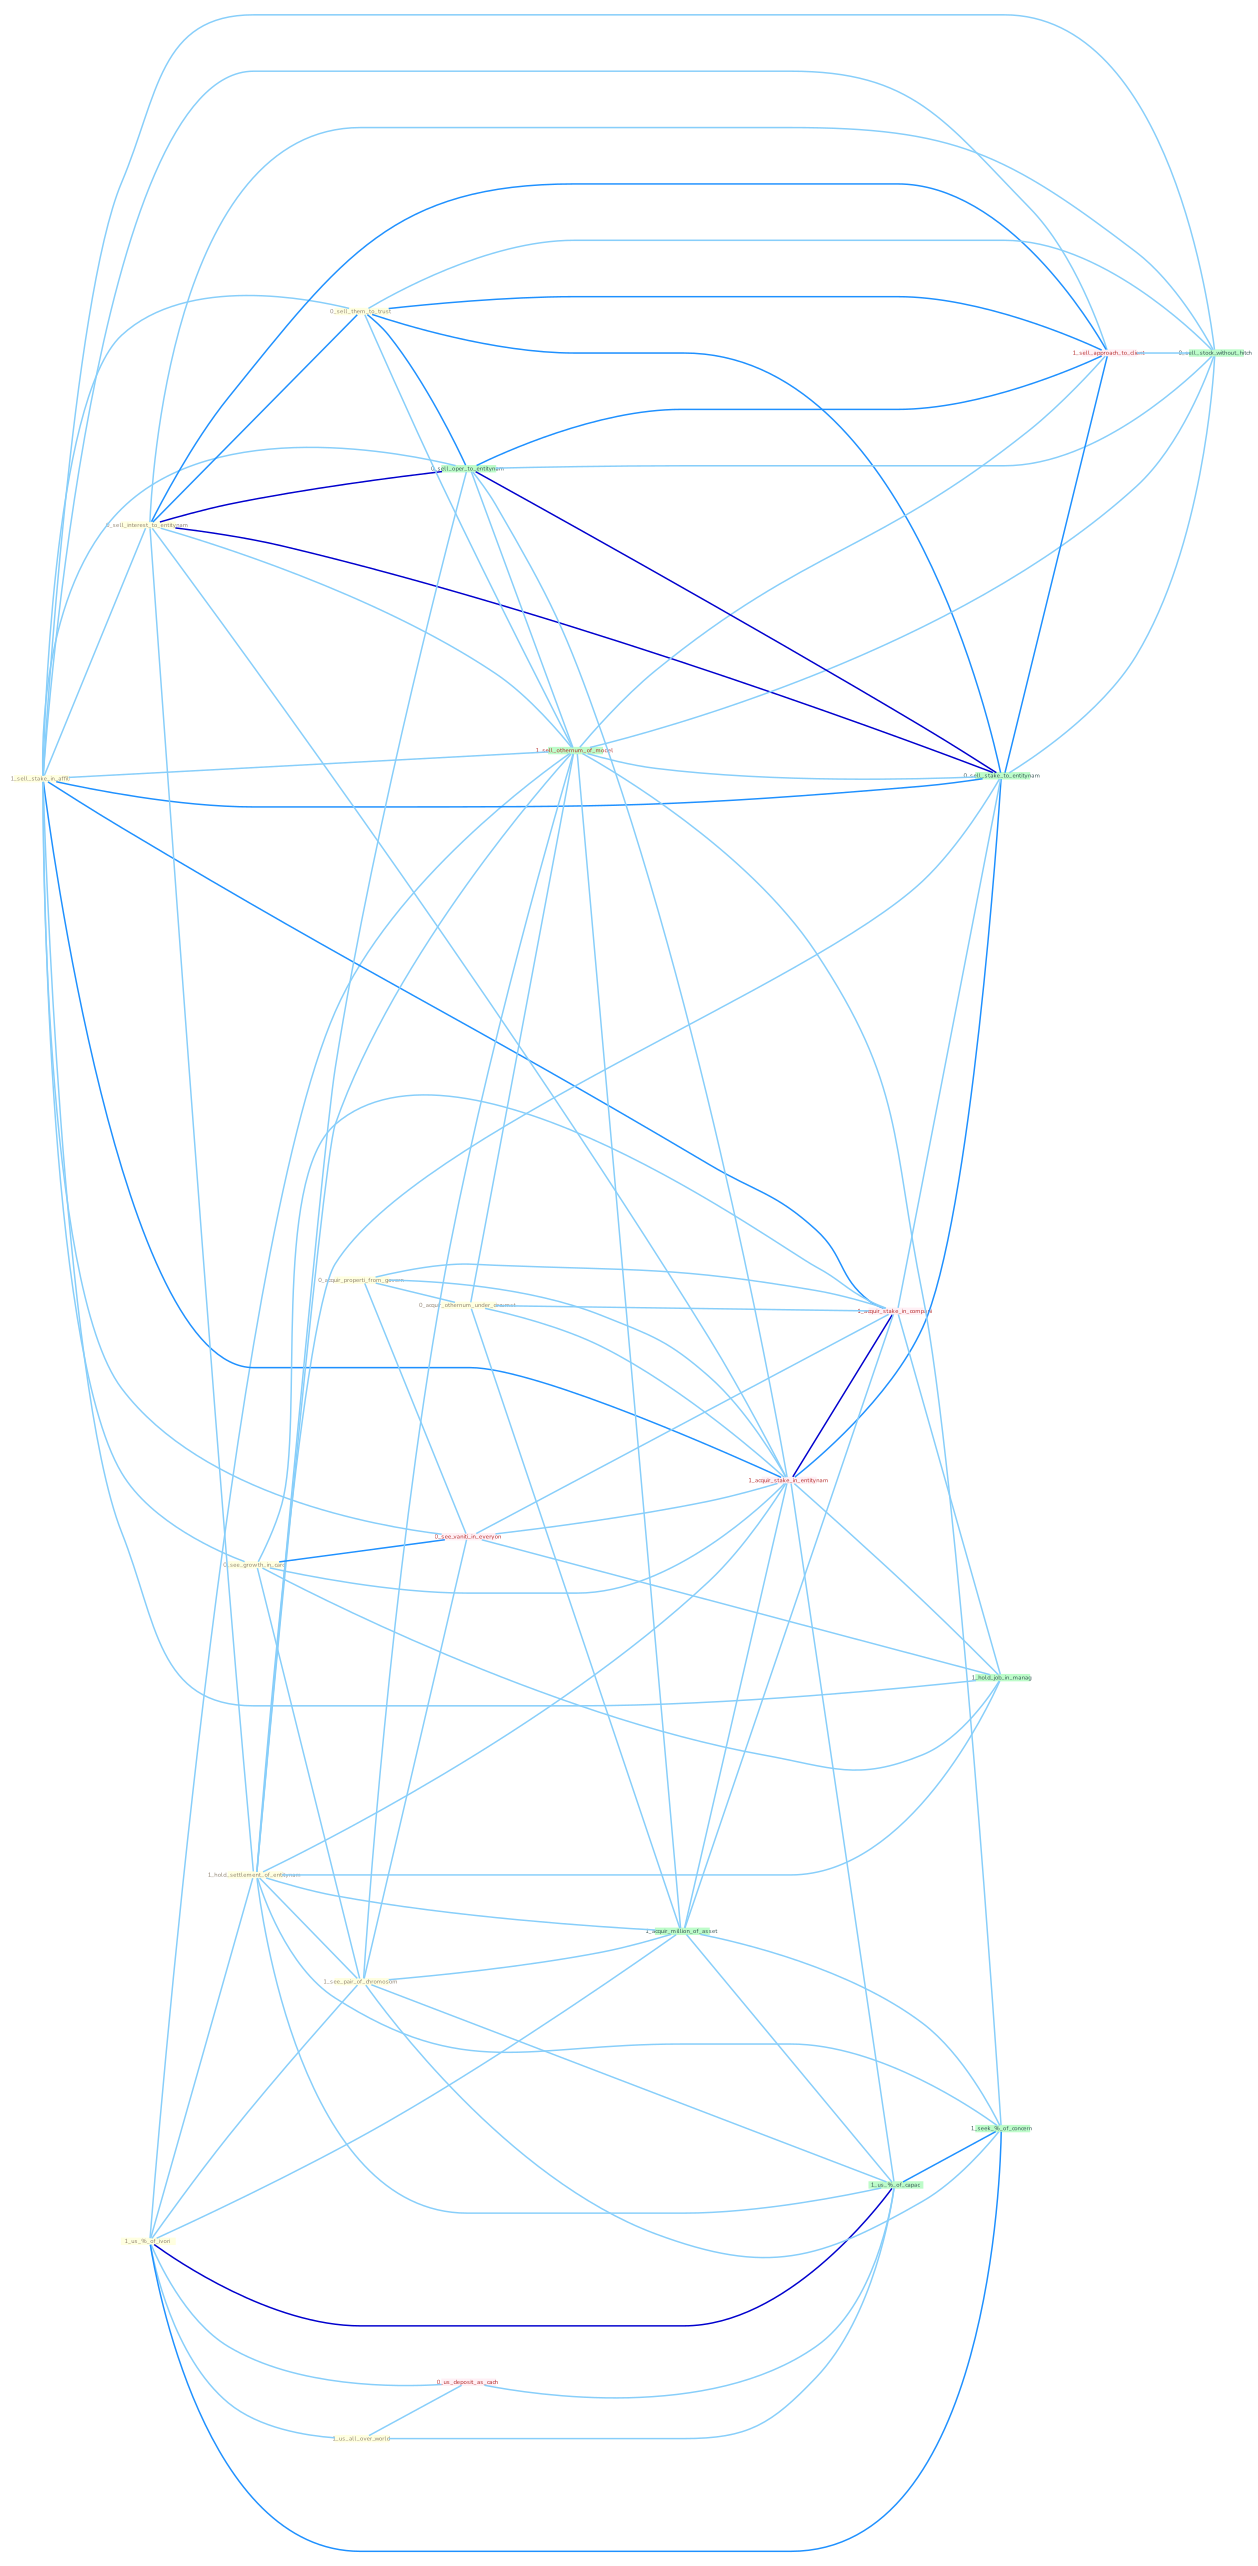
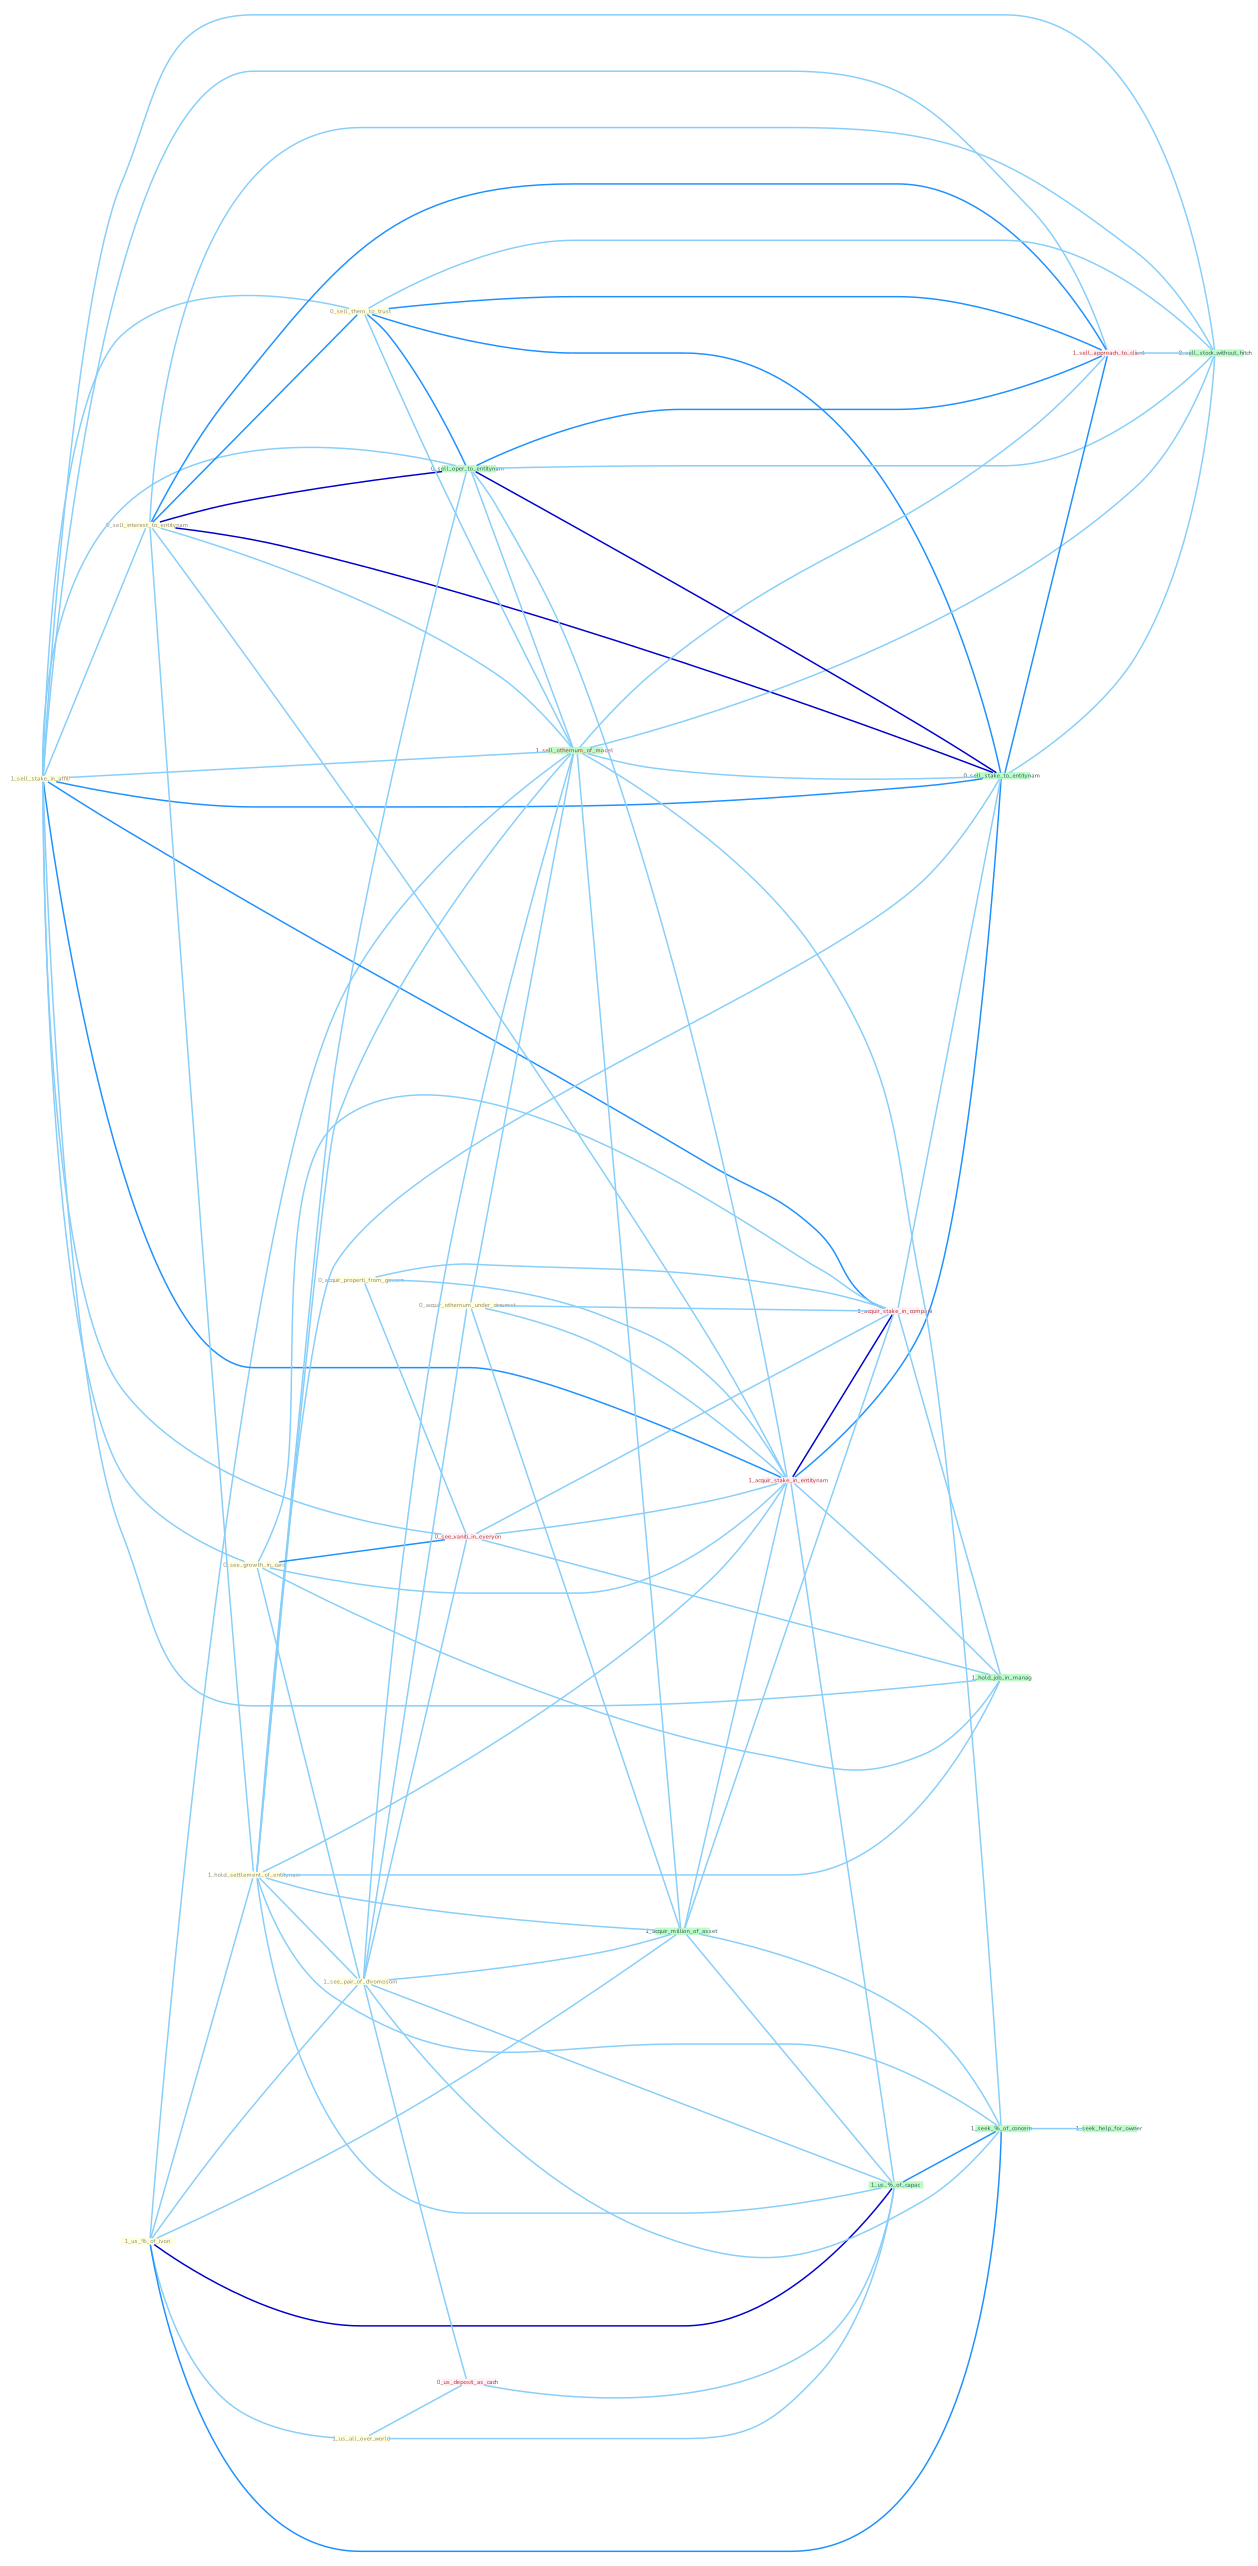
  graph {
    fontname=Nunito
    rankdir=LR
    node [color="#ffffe0" fixedsize=true fontcolor="#8b7d6b" fontname=Nunito fontsize=4 shape=polygon style=filled]
    edge [color="#87cefa" fontname=Nunito w=1]
    "1_us_%_of_ivori " [height=.06 width=.5]
    "1_sell_stake_in_affili " [height=.06 width=.5]
    "0_sell_interest_to_entitynam " [height=.06 width=.5]
    "0_acquir_properti_from_govern " [height=.06 width=.5]
    "0_acquir_othernum_under_circumst " [height=.06 width=.5]
    "1_hold_settlement_of_entitynam " [height=.06 width=.5]
    "0_see_growth_in_card " [height=.06 width=.5]
    "1_see_pair_of_chromosom " [height=.06 width=.5]
    "0_sell_them_to_trust " [height=.06 width=.5]
    "1_us_all_over_world " [height=.06 width=.5]
    "0_see_vaniti_in_everyon " [color="#fff0f5" fontcolor="#b22222" height=.06 width=.5]
    "0_us_deposit_as_cach " [color="#fff0f5" fontcolor="#b22222" height=.06 width=.5]
    "1_acquir_stake_in_entitynam " [color="#fff0f5" fontcolor="#b22222" height=.06 width=.5]
    "1_acquir_stake_in_compani " [color="#fff0f5" fontcolor="#b22222" height=.06 width=.5]
    "1_sell_approach_to_client " [color="#fff0f5" fontcolor="#b22222" height=.06 width=.5]
    "1_sell_othernum_of_model " [color="#BDFCC9" fontcolor="#b22222" height=.06 width=.5]
    "1_acquir_million_of_asset " [color="#BDFCC9" fontcolor="#2f4f4f" height=.06 width=.5]
    "1_us_%_of_capac " [color="#BDFCC9" fontcolor="#2f4f4f" height=.06 width=.5]
    "1_seek_%_of_concern " [color="#BDFCC9" fontcolor="#2f4f4f" height=.06 width=.5]
    "0_sell_oper_to_entitynam " [color="#BDFCC9" fontcolor="#2f4f4f" height=.06 width=.5]
    "0_sell_stake_to_entitynam " [color="#BDFCC9" fontcolor="#2f4f4f" height=.06 width=.5]
    "1_hold_job_in_manag " [color="#BDFCC9" fontcolor="#2f4f4f" height=.06 width=.5]
    "0_sell_stock_without_hitch " [color="#BDFCC9" fontcolor="#2f4f4f" height=.06 width=.5]
+   "1_seek_help_for_owner " [color="#BDFCC9" fontcolor="#2f4f4f" height=.06 width=.5]
    subgraph sub_1 {
      "1_us_%_of_ivori "
      "1_sell_stake_in_affili "
      "0_sell_interest_to_entitynam "
      "0_acquir_properti_from_govern "
      "0_acquir_othernum_under_circumst "
      "1_hold_settlement_of_entitynam "
      "0_see_growth_in_card "
      "1_see_pair_of_chromosom "
      "0_sell_them_to_trust "
      "1_us_all_over_world "
    }
    subgraph sub_2 {
      "0_see_vaniti_in_everyon "
      "0_us_deposit_as_cach "
      "1_acquir_stake_in_entitynam "
      "1_acquir_stake_in_compani "
      "1_sell_approach_to_client "
    }
    "1_us_%_of_ivori " -- "1_hold_settlement_of_entitynam "
    "1_us_%_of_ivori " -- "1_see_pair_of_chromosom "
    "1_us_%_of_ivori " -- "1_us_all_over_world "
-   "1_us_%_of_ivori " -- "0_us_deposit_as_cach "
+   "1_see_pair_of_chromosom " -- "0_us_deposit_as_cach "
    "1_us_%_of_ivori " -- "1_sell_othernum_of_model "
    "1_us_%_of_ivori " -- "1_acquir_million_of_asset "
    "1_us_%_of_ivori " -- "1_us_%_of_capac " [color="#0000cd" w=3]
    "1_us_%_of_ivori " -- "1_seek_%_of_concern " [color="#1e90ff" w=2]
    "1_sell_stake_in_affili " -- "0_sell_interest_to_entitynam "
    "1_sell_stake_in_affili " -- "0_see_growth_in_card "
    "1_sell_stake_in_affili " -- "0_sell_them_to_trust "
    "1_sell_stake_in_affili " -- "0_see_vaniti_in_everyon "
    "1_sell_stake_in_affili " -- "1_acquir_stake_in_entitynam " [color="#1e90ff" w=2]
    "1_sell_stake_in_affili " -- "1_acquir_stake_in_compani " [color="#1e90ff" w=2]
    "1_sell_stake_in_affili " -- "1_sell_approach_to_client "
    "1_sell_stake_in_affili " -- "1_sell_othernum_of_model "
    "1_sell_stake_in_affili " -- "0_sell_oper_to_entitynam "
    "1_sell_stake_in_affili " -- "0_sell_stake_to_entitynam " [color="#1e90ff" w=2]
    "1_sell_stake_in_affili " -- "1_hold_job_in_manag "
    "1_sell_stake_in_affili " -- "0_sell_stock_without_hitch "
    "0_sell_interest_to_entitynam " -- "1_hold_settlement_of_entitynam "
    "0_sell_interest_to_entitynam " -- "0_sell_them_to_trust " [color="#1e90ff" w=2]
    "0_sell_interest_to_entitynam " -- "1_acquir_stake_in_entitynam "
    "0_sell_interest_to_entitynam " -- "1_sell_approach_to_client " [color="#1e90ff" w=2]
    "0_sell_interest_to_entitynam " -- "1_sell_othernum_of_model "
    "0_sell_interest_to_entitynam " -- "0_sell_oper_to_entitynam " [color="#0000cd" w=3]
    "0_sell_interest_to_entitynam " -- "0_sell_stake_to_entitynam " [color="#0000cd" w=3]
    "0_sell_interest_to_entitynam " -- "0_sell_stock_without_hitch "
-   "0_acquir_properti_from_govern " -- "0_acquir_othernum_under_circumst "
+   "1_see_pair_of_chromosom " -- "0_acquir_othernum_under_circumst "
    "0_acquir_properti_from_govern " -- "0_see_vaniti_in_everyon "
    "0_acquir_properti_from_govern " -- "1_acquir_stake_in_entitynam "
    "0_acquir_properti_from_govern " -- "1_acquir_stake_in_compani "
    "0_acquir_othernum_under_circumst " -- "1_acquir_stake_in_entitynam "
    "0_acquir_othernum_under_circumst " -- "1_acquir_stake_in_compani "
    "0_acquir_othernum_under_circumst " -- "1_sell_othernum_of_model "
    "0_acquir_othernum_under_circumst " -- "1_acquir_million_of_asset "
    "1_hold_settlement_of_entitynam " -- "1_see_pair_of_chromosom "
    "1_hold_settlement_of_entitynam " -- "1_acquir_stake_in_entitynam "
    "1_hold_settlement_of_entitynam " -- "1_sell_othernum_of_model "
    "1_hold_settlement_of_entitynam " -- "1_acquir_million_of_asset "
    "1_hold_settlement_of_entitynam " -- "1_us_%_of_capac "
    "1_hold_settlement_of_entitynam " -- "1_seek_%_of_concern "
    "1_hold_settlement_of_entitynam " -- "0_sell_oper_to_entitynam "
    "1_hold_settlement_of_entitynam " -- "0_sell_stake_to_entitynam "
    "1_hold_settlement_of_entitynam " -- "1_hold_job_in_manag "
    "0_see_growth_in_card " -- "1_see_pair_of_chromosom "
    "0_see_growth_in_card " -- "0_see_vaniti_in_everyon " [color="#1e90ff" w=2]
    "0_see_growth_in_card " -- "1_acquir_stake_in_entitynam "
    "0_see_growth_in_card " -- "1_acquir_stake_in_compani "
    "0_see_growth_in_card " -- "1_hold_job_in_manag "
    "1_see_pair_of_chromosom " -- "0_see_vaniti_in_everyon "
    "1_see_pair_of_chromosom " -- "1_sell_othernum_of_model "
    "1_see_pair_of_chromosom " -- "1_acquir_million_of_asset "
    "1_see_pair_of_chromosom " -- "1_us_%_of_capac "
    "1_see_pair_of_chromosom " -- "1_seek_%_of_concern "
    "0_sell_them_to_trust " -- "1_sell_approach_to_client " [color="#1e90ff" w=2]
    "0_sell_them_to_trust " -- "1_sell_othernum_of_model "
    "0_sell_them_to_trust " -- "0_sell_oper_to_entitynam " [color="#1e90ff" w=2]
    "0_sell_them_to_trust " -- "0_sell_stake_to_entitynam " [color="#1e90ff" w=2]
    "0_sell_them_to_trust " -- "0_sell_stock_without_hitch "
    "1_us_all_over_world " -- "0_us_deposit_as_cach "
    "1_us_all_over_world " -- "1_us_%_of_capac "
    "0_see_vaniti_in_everyon " -- "1_acquir_stake_in_entitynam "
    "0_see_vaniti_in_everyon " -- "1_acquir_stake_in_compani "
    "0_see_vaniti_in_everyon " -- "1_hold_job_in_manag "
    "0_us_deposit_as_cach " -- "1_us_%_of_capac "
    "1_acquir_stake_in_entitynam " -- "1_acquir_stake_in_compani " [color="#0000cd" w=3]
    "1_acquir_stake_in_entitynam " -- "1_us_%_of_capac "
    "1_acquir_stake_in_entitynam " -- "0_sell_stake_to_entitynam " [color="#1e90ff" w=2]
    "1_acquir_stake_in_entitynam " -- "1_hold_job_in_manag "
    "1_acquir_stake_in_compani " -- "0_sell_stake_to_entitynam "
    "1_acquir_stake_in_compani " -- "1_hold_job_in_manag "
    "1_sell_approach_to_client " -- "0_sell_stock_without_hitch "
    "1_sell_othernum_of_model " -- "1_sell_approach_to_client "
    "1_sell_othernum_of_model " -- "1_acquir_million_of_asset "
    "1_sell_othernum_of_model " -- "1_seek_%_of_concern "
    "1_sell_othernum_of_model " -- "0_sell_stake_to_entitynam "
    "1_sell_othernum_of_model " -- "0_sell_stock_without_hitch "
    "1_acquir_million_of_asset " -- "1_acquir_stake_in_entitynam "
    "1_acquir_million_of_asset " -- "1_acquir_stake_in_compani "
    "1_acquir_million_of_asset " -- "1_us_%_of_capac "
    "1_acquir_million_of_asset " -- "1_seek_%_of_concern "
    "1_us_%_of_capac " -- "1_seek_%_of_concern " [color="#1e90ff" w=2]
+   "1_seek_%_of_concern " -- "1_seek_help_for_owner "
    "0_sell_oper_to_entitynam " -- "1_acquir_stake_in_entitynam "
    "0_sell_oper_to_entitynam " -- "1_sell_approach_to_client " [color="#1e90ff" w=2]
    "0_sell_oper_to_entitynam " -- "1_sell_othernum_of_model "
    "0_sell_oper_to_entitynam " -- "0_sell_stake_to_entitynam " [color="#0000cd" w=3]
    "0_sell_oper_to_entitynam " -- "0_sell_stock_without_hitch "
    "0_sell_stake_to_entitynam " -- "1_sell_approach_to_client " [color="#1e90ff" w=2]
    "0_sell_stake_to_entitynam " -- "0_sell_stock_without_hitch "
  }
